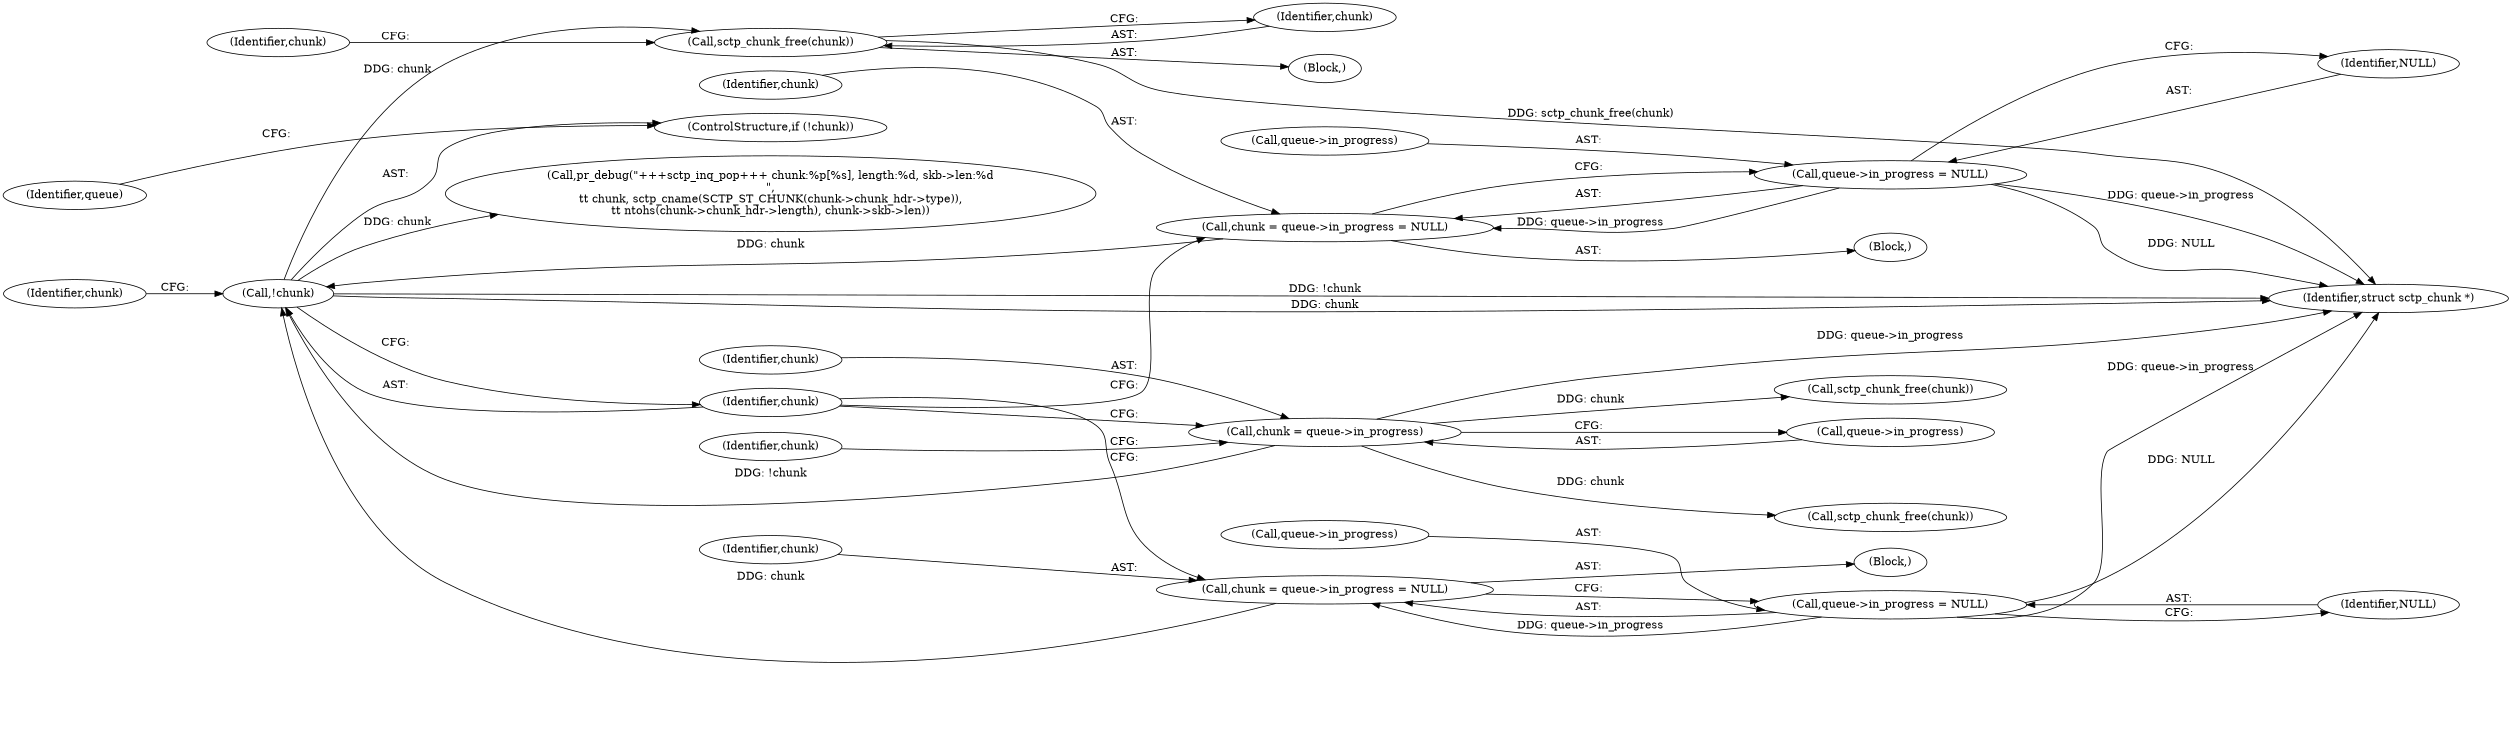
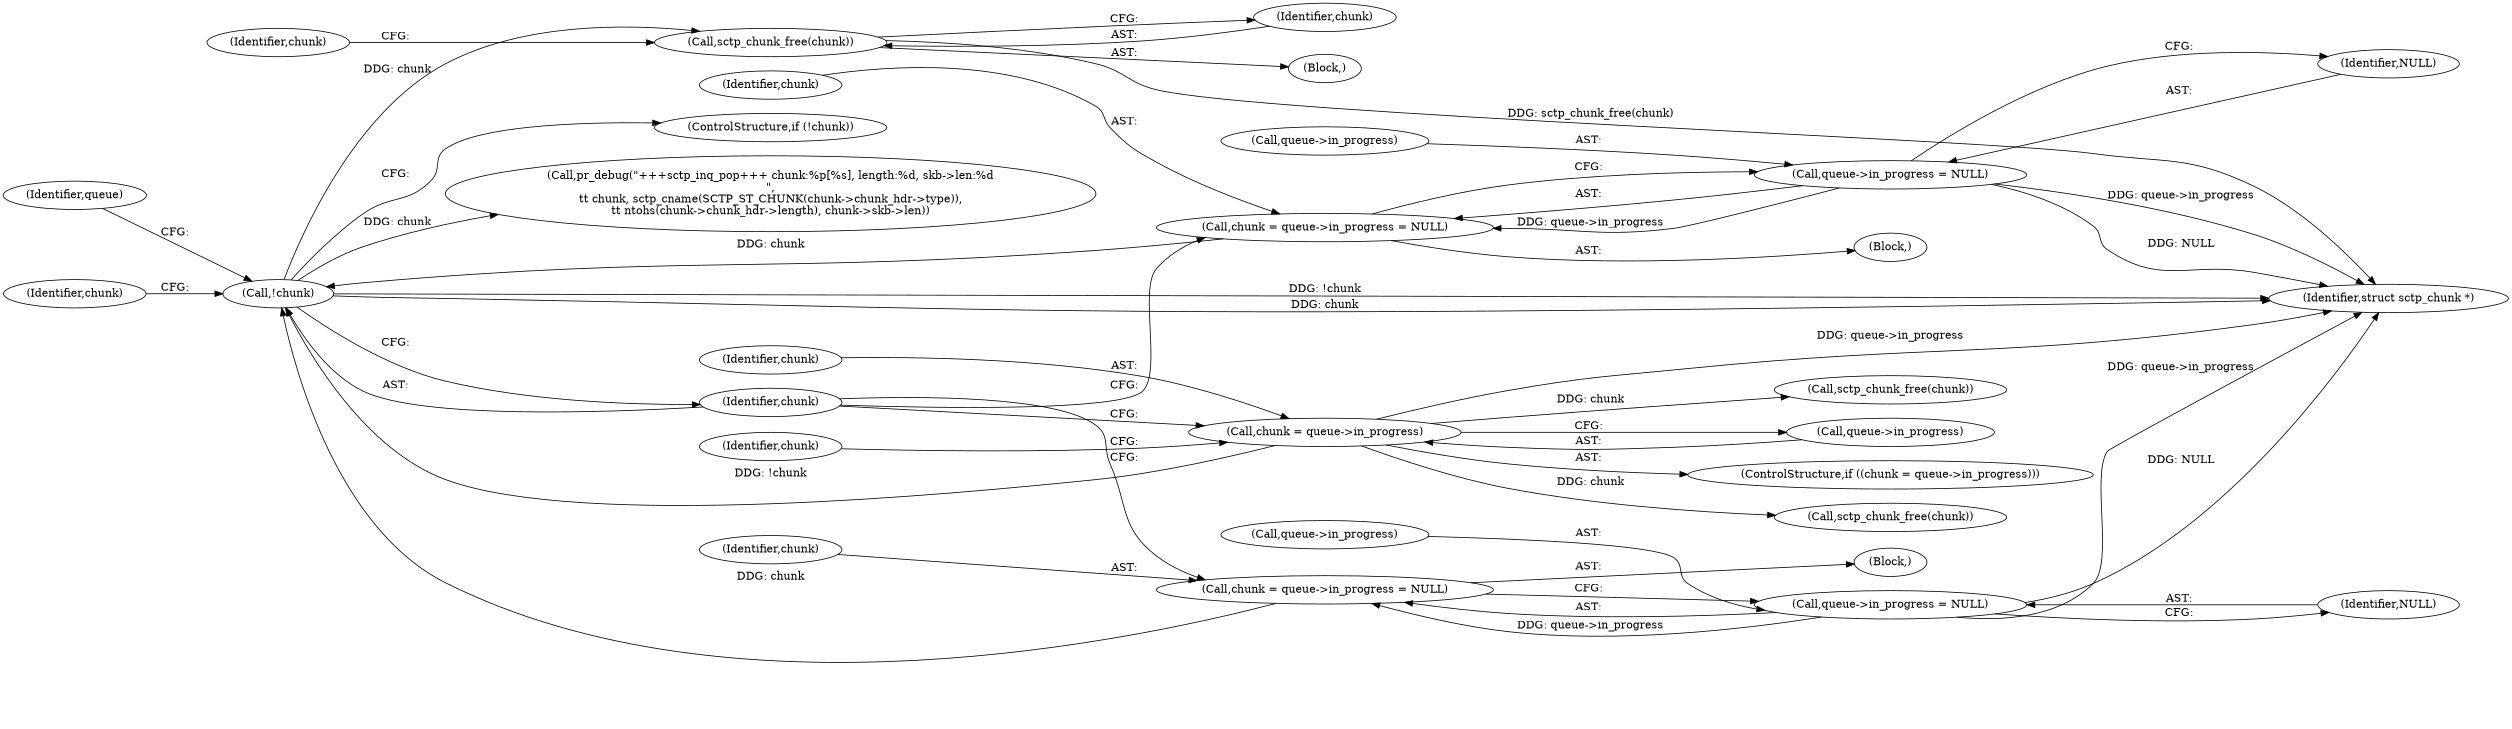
  digraph {
    rankdir=LR
    n1 [label="(Call,sctp_chunk_free(chunk))"]
    n2 [label="(Identifier,chunk)"]
    n3 [label="(Identifier,struct sctp_chunk *)"]
    n4 [label="(Block,)"]
    n5 [label="(Call,!chunk)"]
    n6 [label="(ControlStructure,if (!chunk))"]
    n7 [label="(Identifier,chunk)"]
    n8 [label="(Call,pr_debug(\"+++sctp_inq_pop+++ chunk:%p[%s], length:%d, skb->len:%d\n\",\n\t\t chunk, sctp_cname(SCTP_ST_CHUNK(chunk->chunk_hdr->type)),\n\t\t ntohs(chunk->chunk_hdr->length), chunk->skb->len))"]
    n9 [label="(Call,chunk = queue->in_progress)"]
    n10 [label="(Call,chunk = queue->in_progress = NULL)"]
    n11 [label="(Call,chunk = queue->in_progress = NULL)"]
    n12 [label="(Call,sctp_chunk_free(chunk))"]
    n13 [label="(Call,queue->in_progress)"]
    n14 [label="(Call,sctp_chunk_free(chunk))"]
+   n15 [label="(ControlStructure,if ((chunk = queue->in_progress)))"]
    n16 [label="(Call,queue->in_progress = NULL)"]
    n17 [label="(Block,)"]
    n18 [label="(Identifier,NULL)"]
    n19 [label="(Call,queue->in_progress = NULL)"]
    n20 [label="(Block,)"]
    n21 [label="(Identifier,NULL)"]
    n22 [label="(Identifier,chunk)"]
    n23 [label="(Identifier,chunk)"]
    n24 [label="(Identifier,chunk)"]
    n25 [label="(Identifier,chunk)"]
    n26 [label="(Identifier,queue)"]
    n27 [label="(Call,queue->in_progress)"]
    n28 [label="(Identifier,chunk)"]
    n29 [label="(Call,queue->in_progress)"]
    n30 [label="(Identifier,chunk)"]
    n1 -> n2 [label="CFG: "]
    n1 -> n3 [label="DDG: sctp_chunk_free(chunk)"]
    n1 -> n4 [label="AST: "]
    n2 -> n1 [label="AST: "]
    n5 -> n1 [label="DDG: chunk"]
    n5 -> n3 [label="DDG: !chunk"]
    n5 -> n3 [label="DDG: chunk"]
-   n5 -> n6 [label="AST: "]
+   n5 -> n6 [label="CFG: "]
    n5 -> n7 [label="CFG: "]
    n5 -> n8 [label="DDG: chunk"]
    n7 -> n5 [label="AST: "]
    n7 -> n9 [label="CFG: "]
    n7 -> n10 [label="CFG: "]
    n7 -> n11 [label="CFG: "]
    n9 -> n3 [label="DDG: queue->in_progress"]
    n9 -> n5 [label="DDG: !chunk"]
    n9 -> n12 [label="DDG: chunk"]
    n9 -> n13 [label="CFG: "]
    n9 -> n14 [label="DDG: chunk"]
+   n9 -> n15 [label="AST: "]
    n10 -> n5 [label="DDG: chunk"]
    n10 -> n16 [label="CFG: "]
    n10 -> n17 [label="AST: "]
    n11 -> n5 [label="DDG: chunk"]
    n11 -> n19 [label="CFG: "]
    n11 -> n20 [label="AST: "]
    n13 -> n9 [label="AST: "]
    n16 -> n3 [label="DDG: queue->in_progress"]
    n16 -> n3 [label="DDG: NULL"]
    n16 -> n10 [label="AST: "]
    n16 -> n10 [label="DDG: queue->in_progress"]
    n16 -> n18 [label="CFG: "]
    n18 -> n16 [label="AST: "]
    n19 -> n3 [label="DDG: NULL"]
    n19 -> n3 [label="DDG: queue->in_progress"]
    n19 -> n11 [label="AST: "]
    n19 -> n11 [label="DDG: queue->in_progress"]
    n19 -> n21 [label="CFG: "]
    n21 -> n19 [label="AST: "]
    n22 -> n5 [label="CFG: "]
    n23 -> n9 [label="AST: "]
    n24 -> n1 [label="CFG: "]
    n25 -> n9 [label="CFG: "]
-   n26 -> n6 [label="CFG: "]
+   n26 -> n5 [label="CFG: "]
    n27 -> n16 [label="AST: "]
    n28 -> n10 [label="AST: "]
    n29 -> n19 [label="AST: "]
    n30 -> n11 [label="AST: "]
  }
